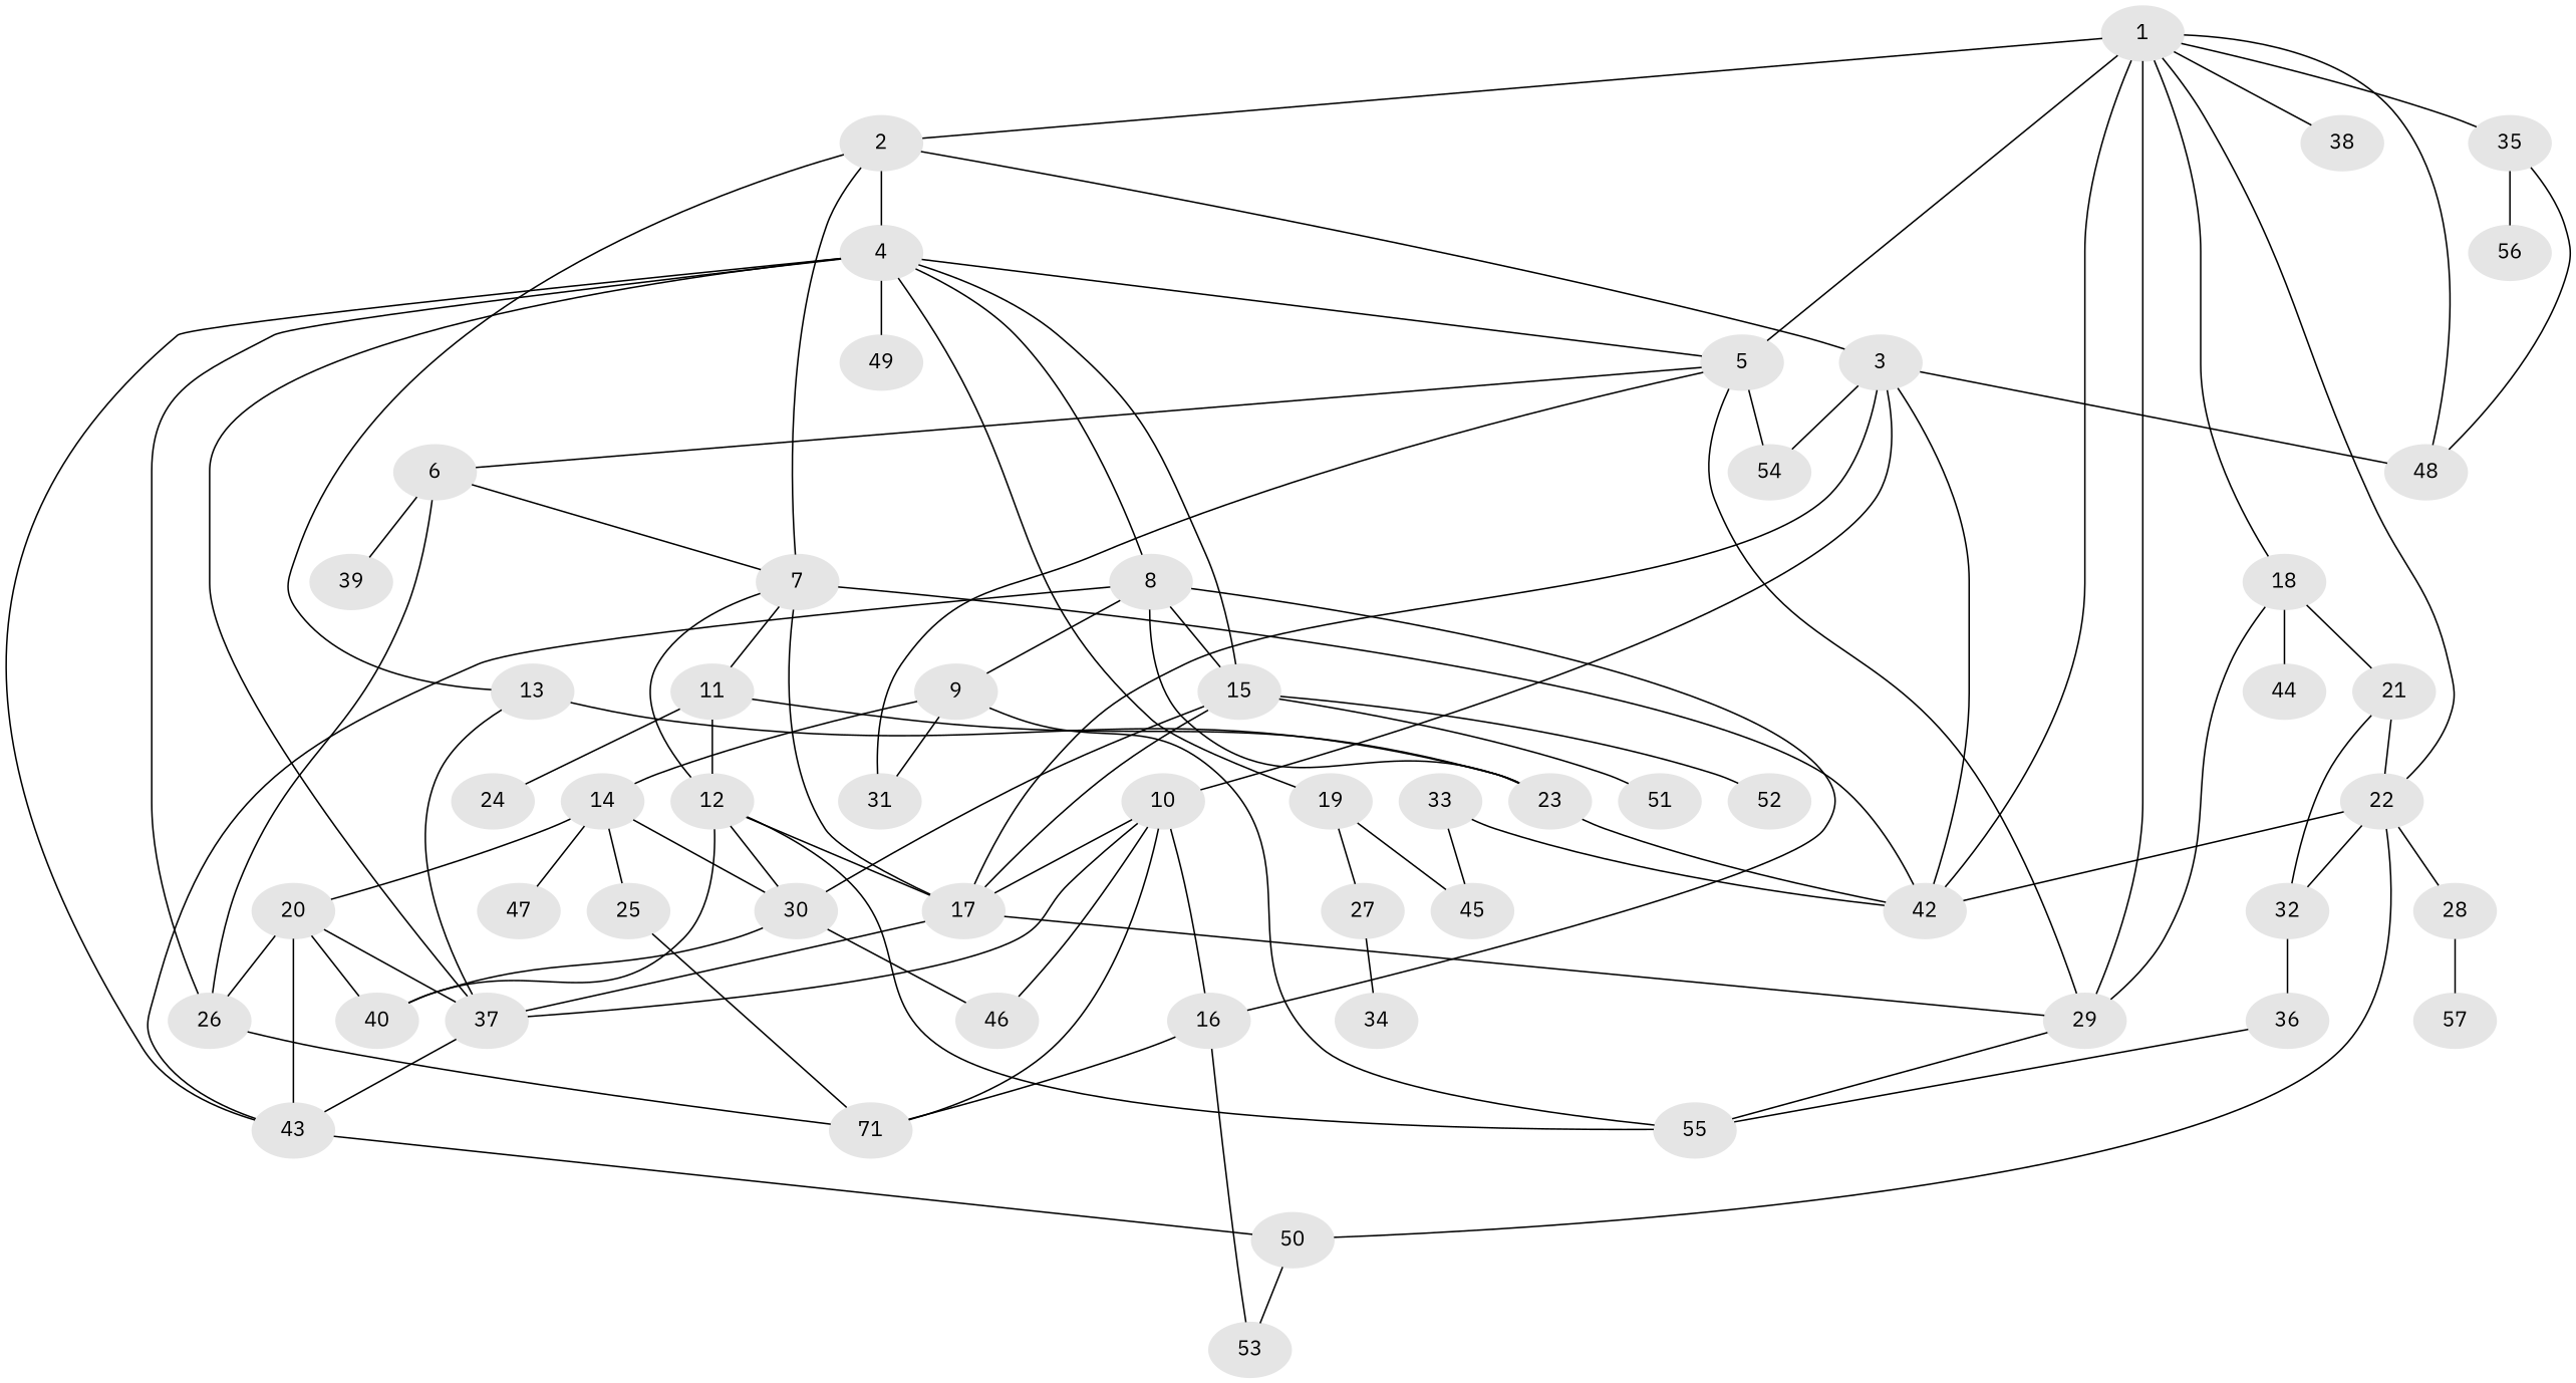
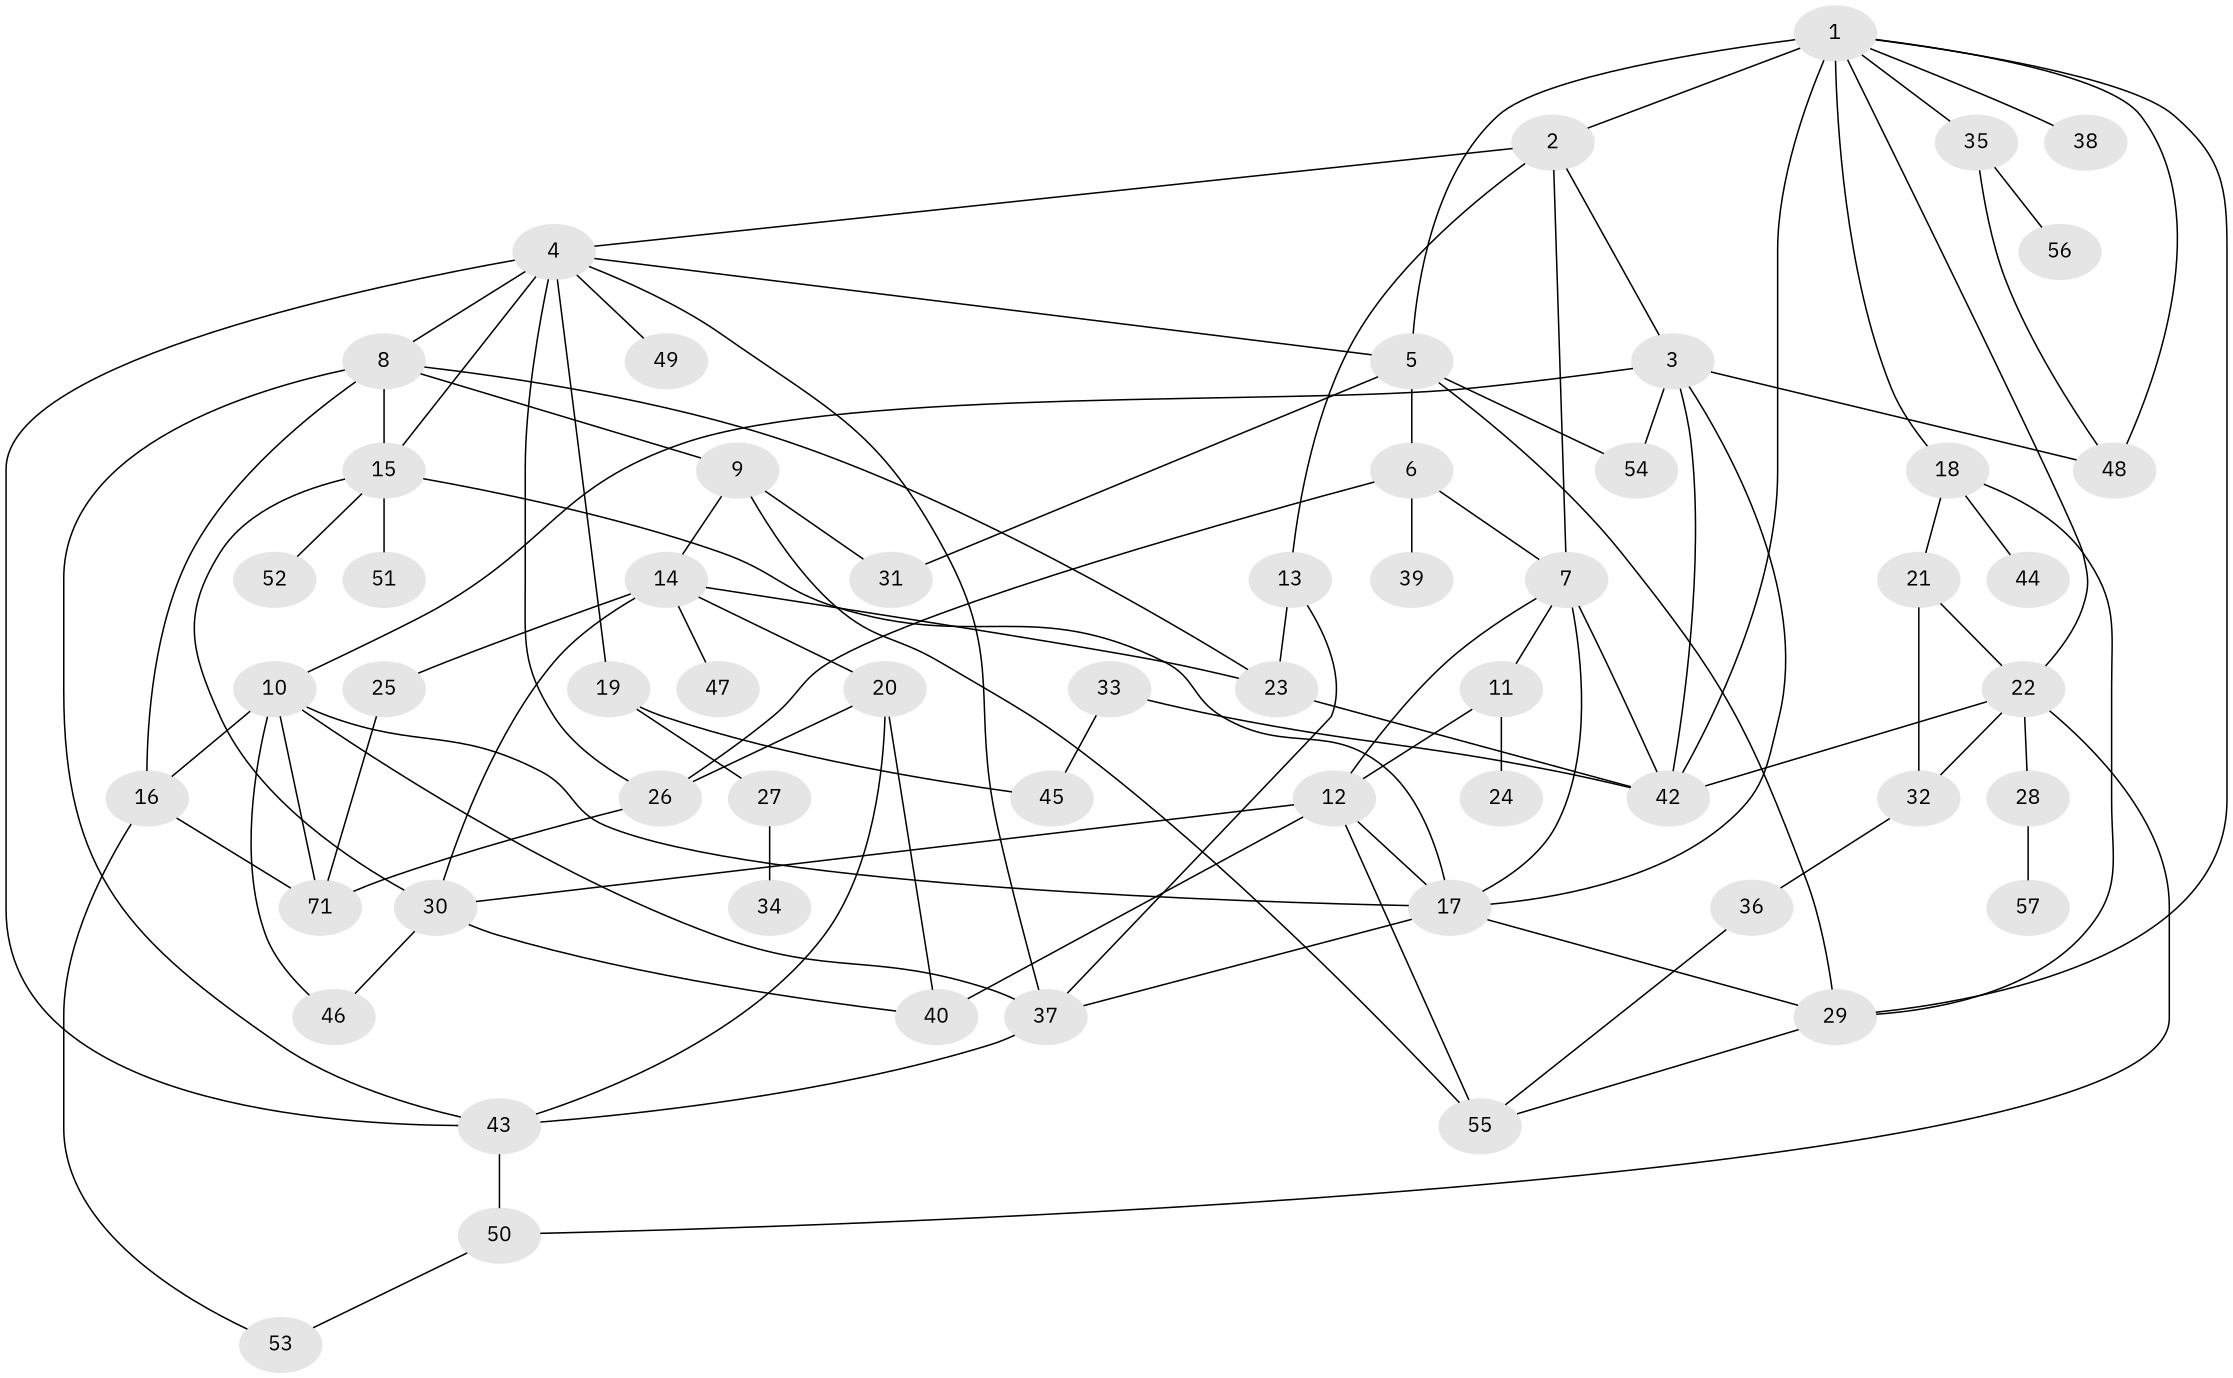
  graph {
    fontname="IBM Plex Sans"
    node [color=gray90 fontname="IBM Plex Sans" style=filled]
    edge [fontname="IBM Plex Sans" weight=1.0]
    1
    2
    5
    18
    22
    29
    35
    38
    42
    48
    3
    4
    7
    13
    54
    6
    31
    21
    44
    32
    28
    50
    55
    56
    10
    17
    8
    15
    19
    26
    37
    43
    49
    11
    12
    23
    16
    n38 [label=71]
    46
    9
    30
    51
    52
    27
    45
    39
    24
    40
    14
    53
    20
    25
    47
    34
    36
    57
    33
    1 -- 2
    1 -- 5 [weight=3.0]
    1 -- 18
    1 -- 22
    1 -- 29
    1 -- 35
    1 -- 38
    1 -- 42
    1 -- 48
    2 -- 3
    2 -- 4
    2 -- 7
    2 -- 13
    5 -- 29
    5 -- 54
    5 -- 6
    5 -- 31
    18 -- 29
    18 -- 21
    18 -- 44 [weight=2.0]
    22 -- 42
    22 -- 32
    22 -- 28
    22 -- 50
    29 -- 55
    35 -- 48
    35 -- 56
    3 -- 42
    3 -- 48
    3 -- 54
    3 -- 10
    3 -- 17
    4 -- 5
    4 -- 8
    4 -- 15
    4 -- 19
    4 -- 26 [weight=2.0]
    4 -- 37
    4 -- 43
    4 -- 49
    7 -- 42 [weight=3.0]
    7 -- 17
    7 -- 11
    7 -- 12
    13 -- 37
    13 -- 23 [weight=2.0]
    6 -- 7
    6 -- 26
    6 -- 39 [weight=2.0]
    21 -- 22
    21 -- 32
    32 -- 36 [weight=2.0]
    28 -- 57
    50 -- 53
    10 -- 17
    10 -- 37
    10 -- 16
    10 -- n38
    10 -- 46
    17 -- 29
    17 -- 37
    8 -- 15
    8 -- 43
    8 -- 23
    8 -- 16
    8 -- 9
    15 -- 17
    15 -- 30
    15 -- 51
    15 -- 52
    19 -- 27
    19 -- 45
    26 -- n38
    37 -- 43
    43 -- 50
    11 -- 12
-   11 -- 23
+   14 -- 23
    11 -- 24
    12 -- 55
    12 -- 17
    12 -- 30
    12 -- 40
    23 -- 42
    16 -- n38
    16 -- 53
    9 -- 31
    9 -- 55
    9 -- 14
    30 -- 46
    30 -- 40
    27 -- 34
    14 -- 30
    14 -- 20
    14 -- 25 [weight=4.0]
    14 -- 47
    20 -- 26
-   20 -- 37
    20 -- 43
    20 -- 40
    25 -- n38
    36 -- 55
    33 -- 42 [weight=2.0]
    33 -- 45 [weight=2.0]
  }
